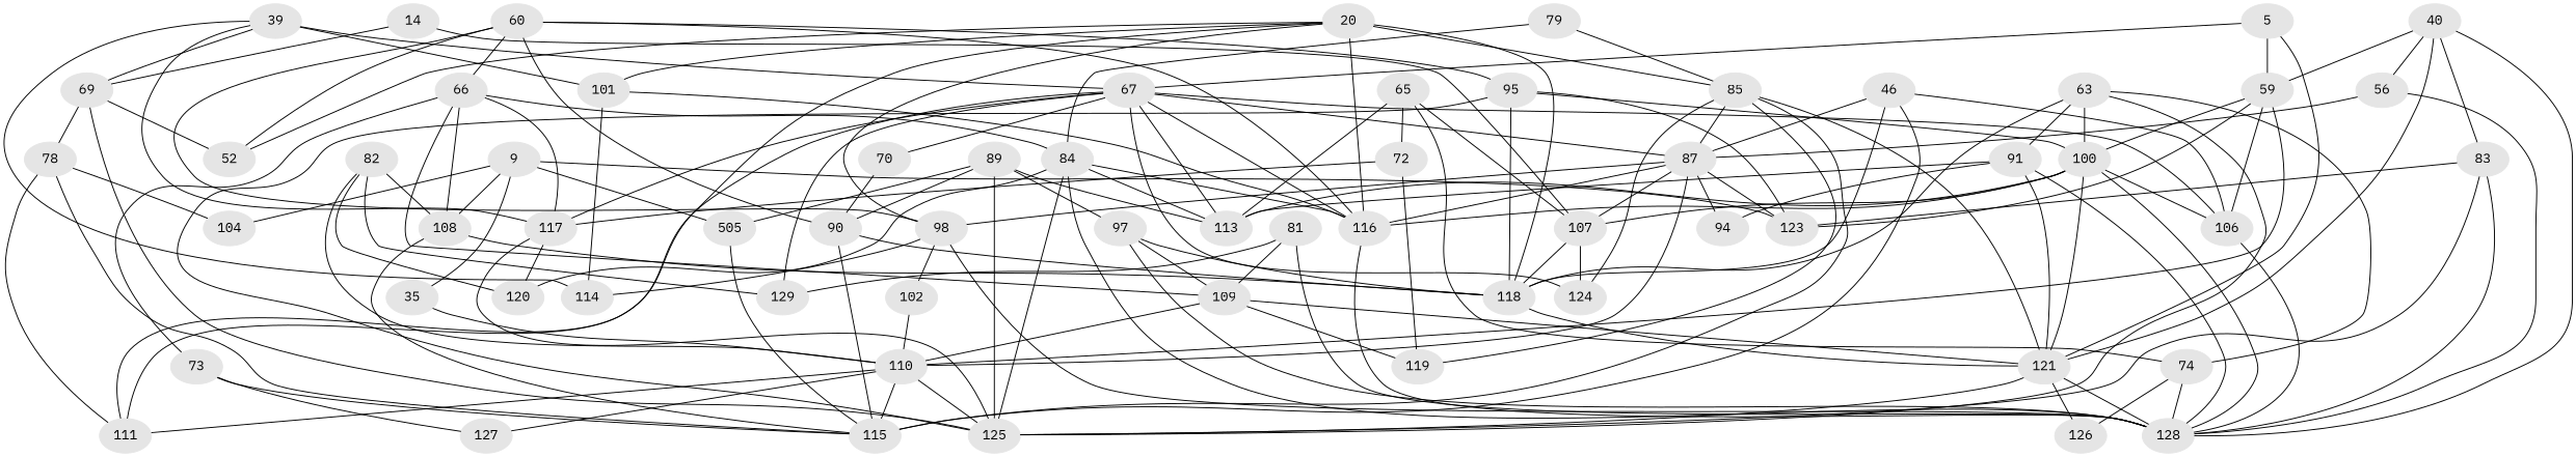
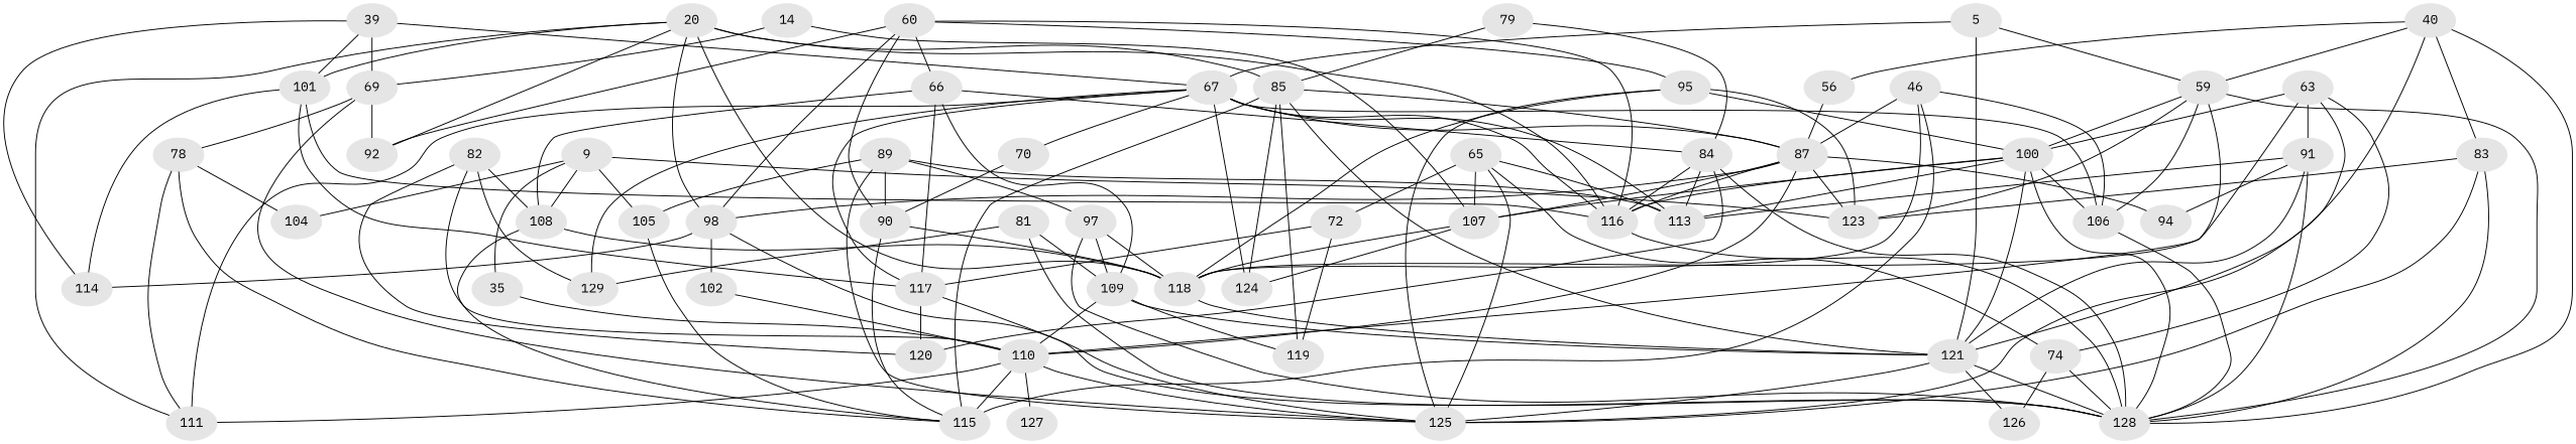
  graph {
    fontname="IBM Plex Mono"
    node [color=gray90 fontname="IBM Plex Mono" style=filled]
    edge [fontname="IBM Plex Mono"]
    59 [super="+49"]
    123
    110 [super="+29+31"]
    106
    100 [super="+21+80"]
    5
    67 [super="+19+38"]
    121 [super="+53+52+88"]
    111
    116 [super="+50+75"]
    87 [super="+22+68+86"]
    113 [super="+62"]
    117 [super="+8+48"]
    70
    124 [super="+114"]
    129
    128 [super="+93+96"]
    125 [super="+76"]
    126
    35 [super="+17"]
    9
    104
-   105 [label=505]
+   105
    108
    115 [super="+7+6+99+103"]
    118 [super="+41+37"]
    69 [super="+26"]
-   92 [super="+58" label=52]
+   92 [super="+58"]
    78
    14
    107
    20 [super="+12"]
    85 [super="+32"]
    98 [super="+25+77"]
    101
    119
    n37 [label=114]
    102
    127
    39
    40
    56
    83
    46 [super="+18"]
    94
    60 [super="+3+57"]
    66
    90 [super="+55"]
    95 [super="+13+71"]
-   73 [super="+4"]
    84 [super="+64"]
    109
    63
    74
    91
    65 [super="+54"]
    72
    82 [super="+45"]
    120
    79
    81
    89 [super="+33"]
    97
    59 -- 123
    59 -- 110 [weight=3]
    59 -- 106 [weight=2]
    59 -- 100
    110 -- 111
    110 -- 125
    110 -- 115
    110 -- 127
    106 -- 128
    100 -- 106
    100 -- 121 [weight=2]
    100 -- 116
    100 -- 113 [weight=3]
    100 -- 128
    100 -- 107
    5 -- 59
    5 -- 67
    5 -- 121
    67 -- 106
    67 -- 111
    67 -- 116 [weight=3]
    67 -- 87
    67 -- 113
    67 -- 117
    67 -- 70
    67 -- 124 [weight=2]
    67 -- 129
    121 -- 128
    121 -- 125
    121 -- 126
    116 -- 128
    87 -- 123
    87 -- 110 [weight=3]
    87 -- 116
    87 -- 107
    87 -- 98
    87 -- 94
    117 -- 125
    117 -- 120 [weight=2]
    70 -- 90 [weight=2]
    35 -- 110 [weight=2]
    9 -- 123
    9 -- 35 [weight=2]
    9 -- 104
    9 -- 105
    9 -- 108
    105 -- 115
    108 -- 115
    108 -- 118 [weight=2]
    118 -- 121
    69 -- 125
    69 -- 92
    69 -- 78
    78 -- 111
    78 -- 104
    78 -- 115
    14 -- 69
    14 -- 107
    107 -- 124 [weight=2]
    107 -- 118
    20 -- 111
    20 -- 116 [weight=2]
    20 -- 118
    20 -- 92
    20 -- 85 [weight=2]
    20 -- 98
    20 -- 101
    85 -- 121
    85 -- 87
    85 -- 124
    85 -- 115 [weight=3]
    85 -- 119
    98 -- 128 [weight=2]
    98 -- n37
    98 -- 102
    101 -- 116
-   39 -- 117
+   101 -- 117
    101 -- n37
    102 -- 110
    39 -- 67 [weight=2]
    39 -- 69 [weight=2]
    39 -- 101 [weight=2]
    39 -- n37
    40 -- 59
    40 -- 121
    40 -- 128
    40 -- 56
    40 -- 83
    56 -- 87
-   56 -- 128
+   59 -- 128
    83 -- 123
    83 -- 128
    83 -- 125
    46 -- 106 [weight=2]
    46 -- 87
    46 -- 115
    46 -- 118 [weight=2]
    60 -- 116
    60 -- 92 [weight=2]
    60 -- 98
    60 -- 66
    60 -- 90
    60 -- 95 [weight=2]
    66 -- 117
    66 -- 108
-   66 -- 73 [weight=2]
    66 -- 84
    66 -- 109
    90 -- 115
    90 -- 118 [weight=2]
    95 -- 123
    95 -- 100 [weight=2]
    95 -- 125
    95 -- 118
-   73 -- 115
-   73 -- 127
    84 -- 116
    84 -- 113
    84 -- 128
    84 -- 120
    109 -- 110
    109 -- 121
    109 -- 119
    63 -- 100
    63 -- 125
    63 -- 118
    63 -- 74
    63 -- 91
    74 -- 128
    74 -- 126
    91 -- 121
    91 -- 113
    91 -- 128
    91 -- 94
    65 -- 113
-   84 -- 125
+   65 -- 125
    65 -- 107
    65 -- 74
    65 -- 72
    72 -- 117
    72 -- 119
    82 -- 110
    82 -- 129
    82 -- 108
    82 -- 120
    79 -- 85
    79 -- 84
    81 -- 129
    81 -- 128
    81 -- 109
    89 -- 113
    89 -- 125
    89 -- 105
    89 -- 90
    89 -- 97
    97 -- 128
    97 -- 118
    97 -- 109
  }
